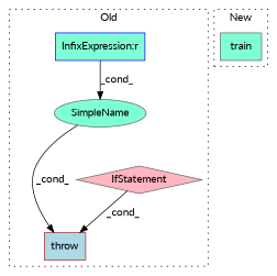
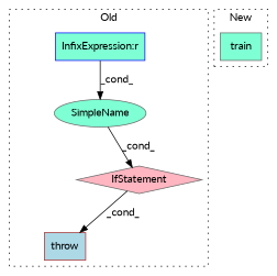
  digraph {
    fontname=Lato
    node [color=gray40 fillcolor=aquamarine fontname=Lato shape=box style=filled]
    edge [fontname=Lato]
    n1 [a=53 color=brown fillcolor=lightblue l=6 label=throw s=5589]
    n2 [a=25 fillcolor=lightpink l="4,2" label=IfStatement s="5544,5575" shape=diamond]
    n3 [a=42 label=SimpleName shape=ellipse]
    n4 [a=27 color=blue l=4 label="InfixExpression:r" s=5566]
    n5 [a=32 l="6,1" label=train s="5728,5744"]
    subgraph cluster_1 {
      label=Old
      style=dotted
      n1
      n2
      n3
      n4
    }
    subgraph cluster_2 {
      label=New
      style=dotted
      n5
    }
    n2 -> n1 [label=_cond_]
-   n3 -> n1 [label=_cond_]
+   n3 -> n2 [label=_cond_]
    n4 -> n3 [label=_cond_]
  }
